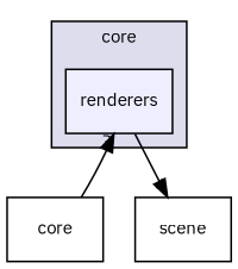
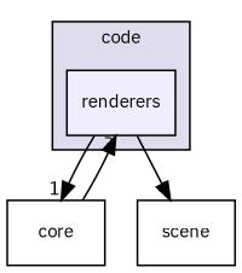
  digraph {
    compound=true
    fontname="IBM Plex Sans"
    node [fontname="IBM Plex Sans" fontsize=10 shape=box]
    edge [fontname="IBM Plex Sans" labeldistance=1.5 labelfontname=Helvetica labelfontsize=10]
    n1 [fillcolor="#eeeeff" label=renderers pencolor=black style=filled]
    n2 [label=core]
    n3 [label=scene]
    subgraph cluster_1 {
      bgcolor="#ddddee"
      fontsize=10
-     label=core
+     label=code
      pencolor=black
      n1
    }
+   n1 -> n2 [headlabel=1]
    n1 -> n3 [headlabel=4]
    n2 -> n1 [headlabel=3]
  }
